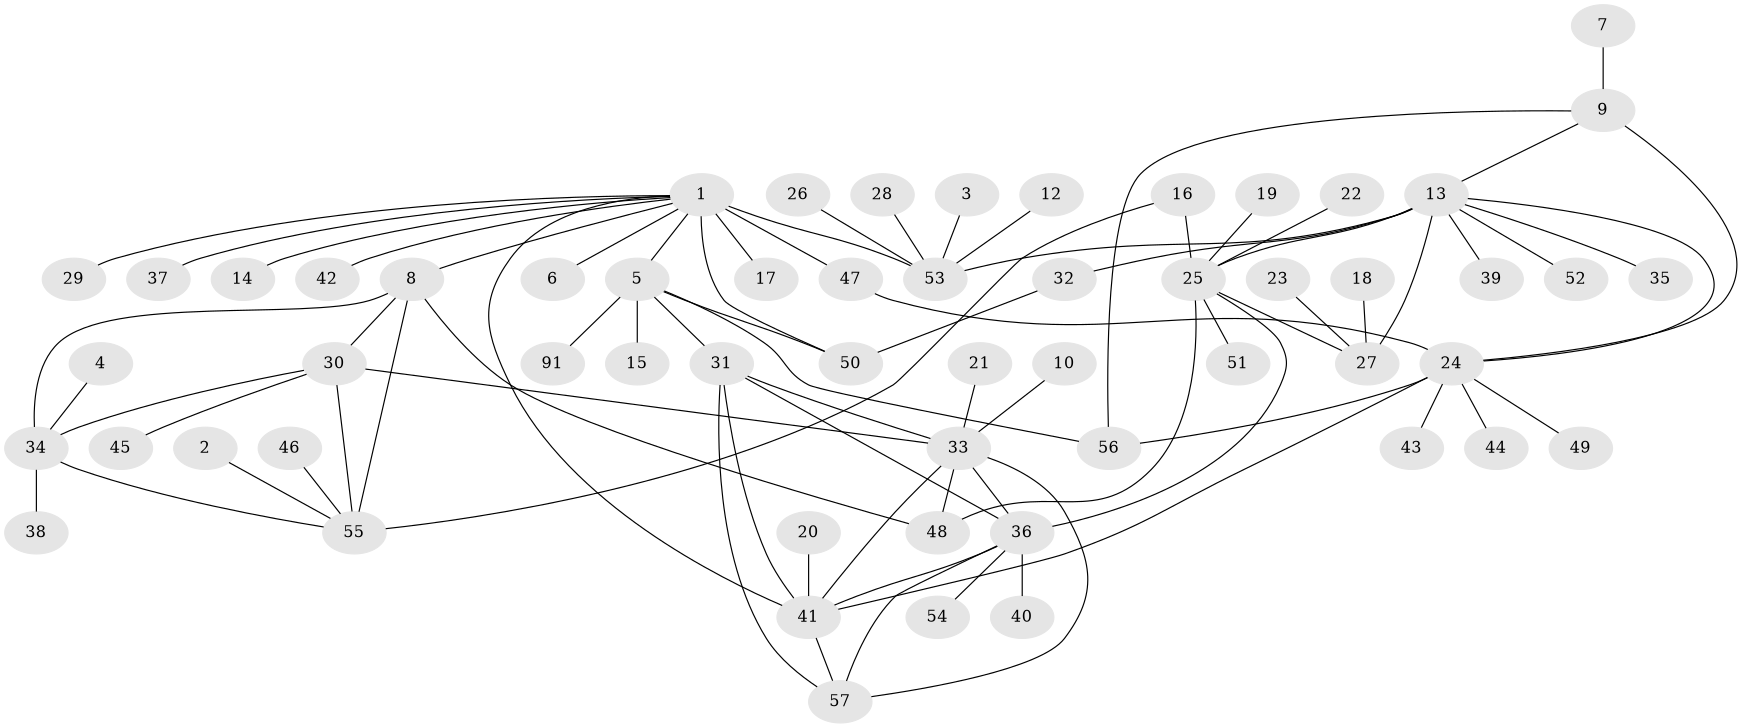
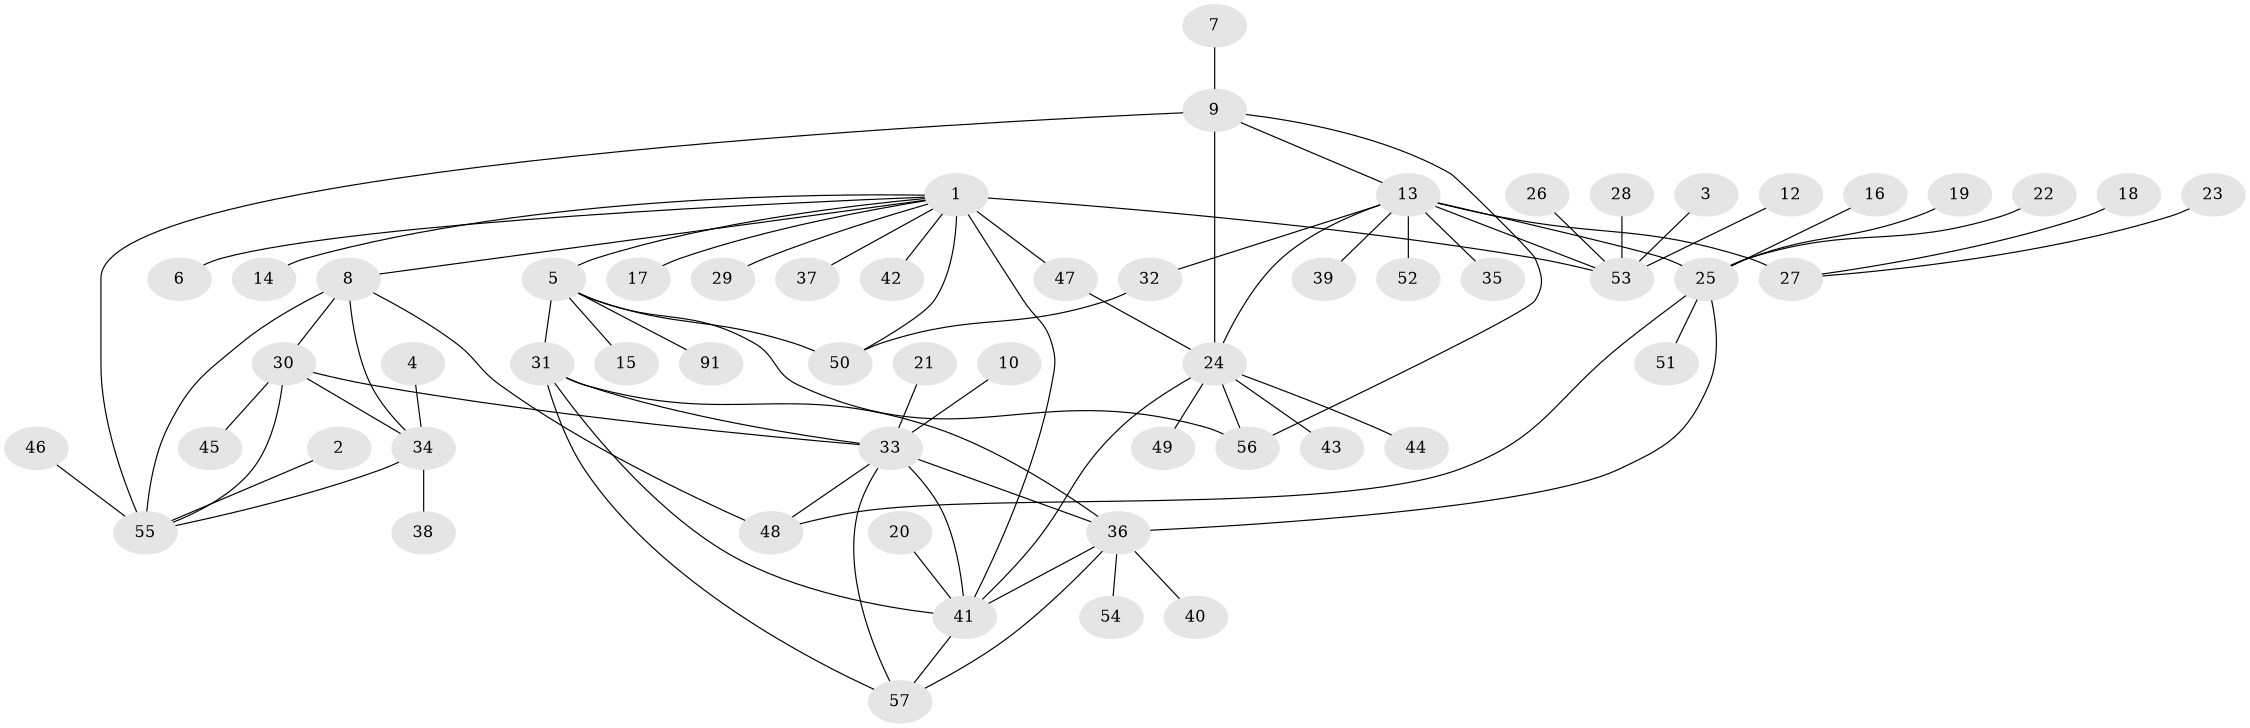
  graph {
    node [color=gray90 style=filled]
    edge [weight=1.0]
    1
    5
    6
    8
    14
    17
    29
    37
    41
    42
    47
    50
    53
    n14 [label=91]
    15
    31
    56
    55
    34
    30
    48
    57
    24
    2
    3
    4
    38
    9
    13
    43
    44
    49
    33
    36
    7
    25
    27
    32
    35
    39
    52
    45
    10
    12
    51
    16
    18
    19
    20
    21
    22
    23
    40
    54
    26
    28
    46
    1 -- 5
    1 -- 6
    1 -- 8
    1 -- 14
    1 -- 17
    1 -- 29
    1 -- 37
    1 -- 41
    1 -- 42
    1 -- 47
    1 -- 50
    1 -- 53 [weight=6.0]
    5 -- 50
    5 -- n14
    5 -- 15
    5 -- 31
    5 -- 56
    8 -- 55 [weight=2.0]
    8 -- 34 [weight=2.0]
    8 -- 30 [weight=2.0]
    8 -- 48
    41 -- 57
    47 -- 24 [weight=2.0]
    31 -- 41
    31 -- 57
    31 -- 33
    31 -- 36
    34 -- 55
    34 -- 38
    30 -- 55
    30 -- 34
    30 -- 33
    30 -- 45
    24 -- 41
    24 -- 56 [weight=2.0]
    24 -- 43
    24 -- 44
    24 -- 49
    2 -- 55
    3 -- 53
    4 -- 34
    9 -- 56
-   16 -- 55
+   9 -- 55
    9 -- 24 [weight=2.0]
    9 -- 13
    13 -- 53
    13 -- 24
    13 -- 25 [weight=3.0]
    13 -- 27 [weight=3.0]
    13 -- 32
    13 -- 35
    13 -- 39
    13 -- 52
    33 -- 41
    33 -- 48
    33 -- 57
    33 -- 36
    36 -- 41
    36 -- 57
    36 -- 40
    36 -- 54
    7 -- 9
    25 -- 48
    25 -- 36
-   25 -- 27
    25 -- 51
    32 -- 50
    10 -- 33
    12 -- 53
    16 -- 25
    18 -- 27
    19 -- 25
    20 -- 41
    21 -- 33
    22 -- 25
    23 -- 27
    26 -- 53
    28 -- 53
    46 -- 55
  }
